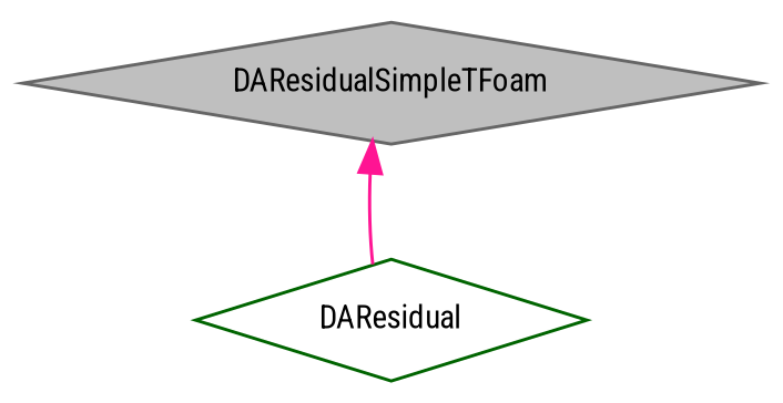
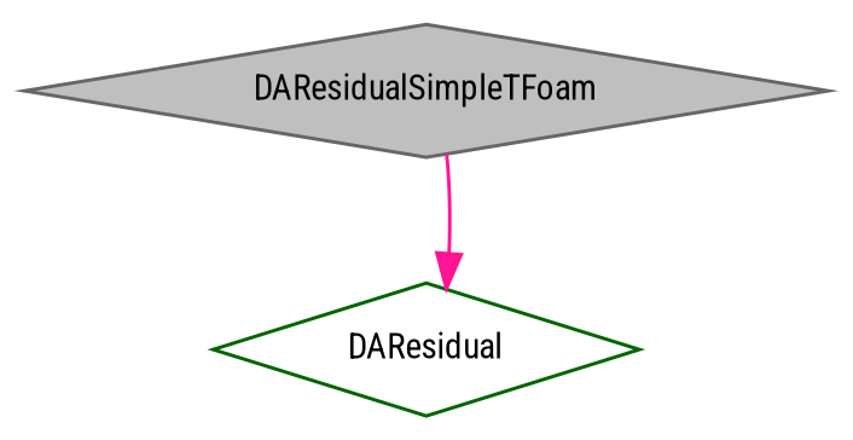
  digraph {
    fontname="Roboto Condensed"
    node [fontname="Roboto Condensed" fontsize=10 shape=diamond]
    n1 [color=gray40 fillcolor=grey75 fontcolor=black height=0.2 label=DAResidualSimpleTFoam style=filled width=0.4]
    n2 [color=darkgreen height=0.2 label=DAResidual width=0.4]
-   n1 -> n2 [color=deeppink dir=back fontname="Roboto Condensed" fontsize=10 labelfontname=Helvetica labelfontsize=10 style=solid]
+   n2 -> n1 [color=deeppink dir=back fontname="Roboto Condensed" fontsize=10 labelfontname=Helvetica labelfontsize=10 style=solid]
  }
